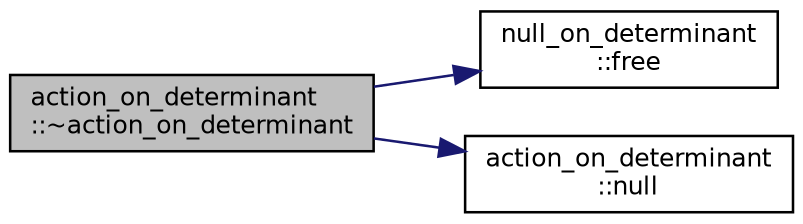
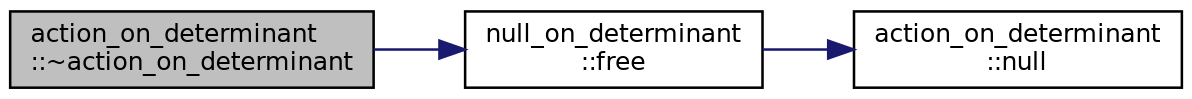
  digraph {
    rankdir=LR
    node [color=black fillcolor=white fontname=Helvetica fontsize=10 shape=record style=filled]
    edge [color=midnightblue fontname=Helvetica fontsize=10 labelfontname=Helvetica labelfontsize=10 style=solid]
    n1 [fillcolor=grey75 fontcolor=black height=0.2 label="action_on_determinant\l::~action_on_determinant" width=0.4]
    n2 [height=0.2 label="null_on_determinant\l::free" width=0.4]
    n3 [height=0.2 label="action_on_determinant\l::null" width=0.4]
    n1 -> n2
-   n1 -> n3
+   n2 -> n3
  }
